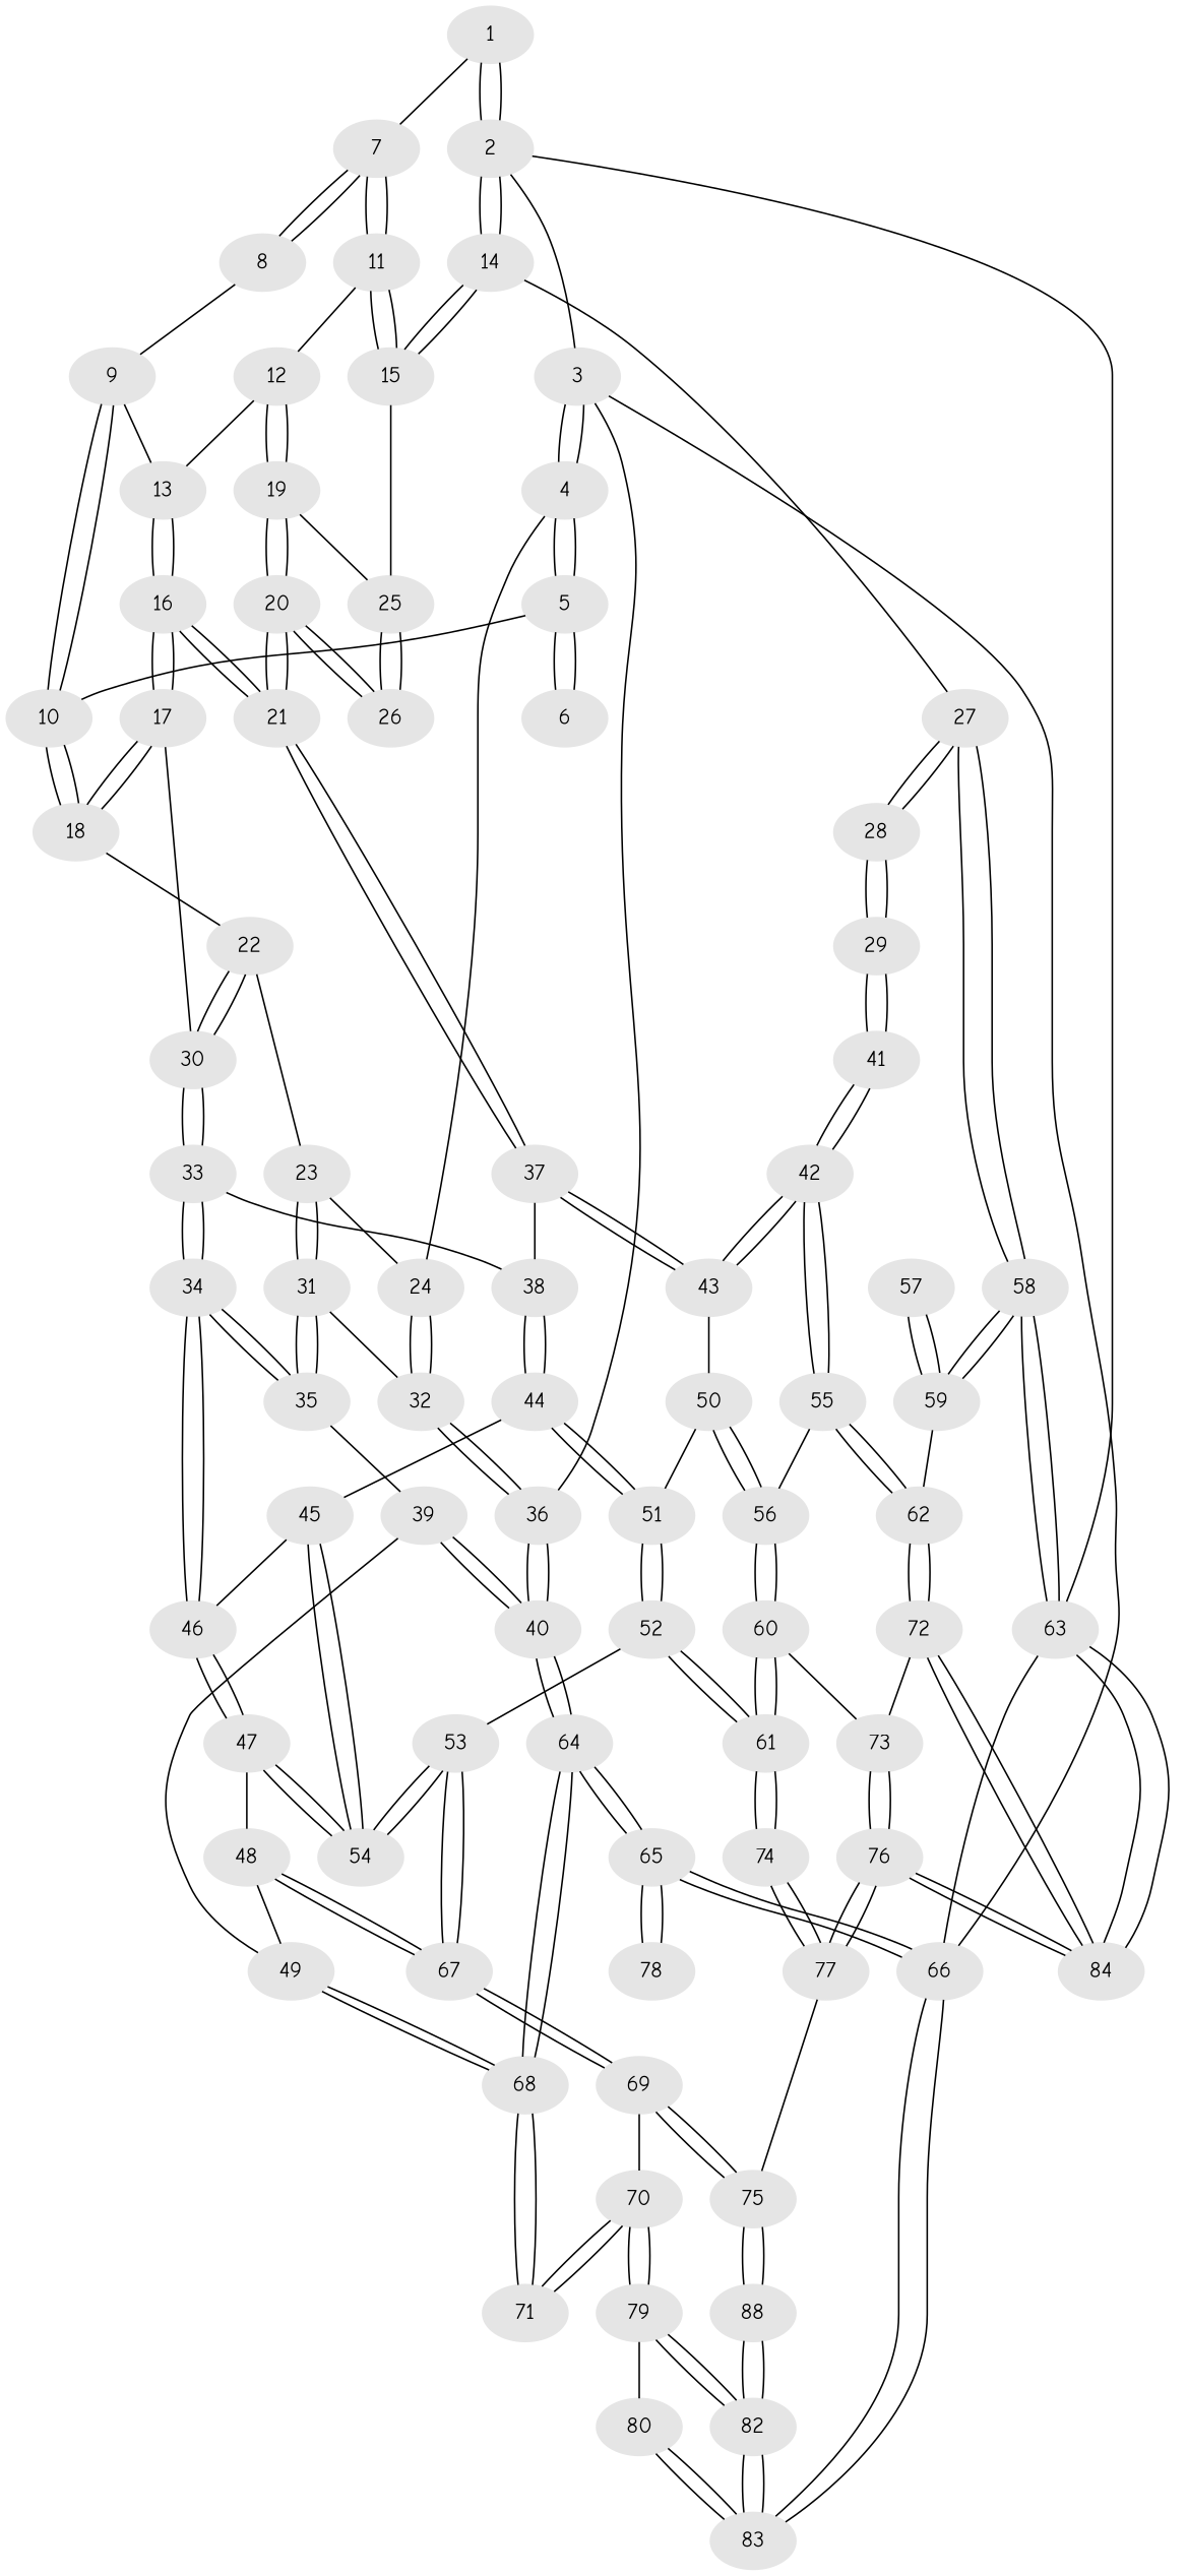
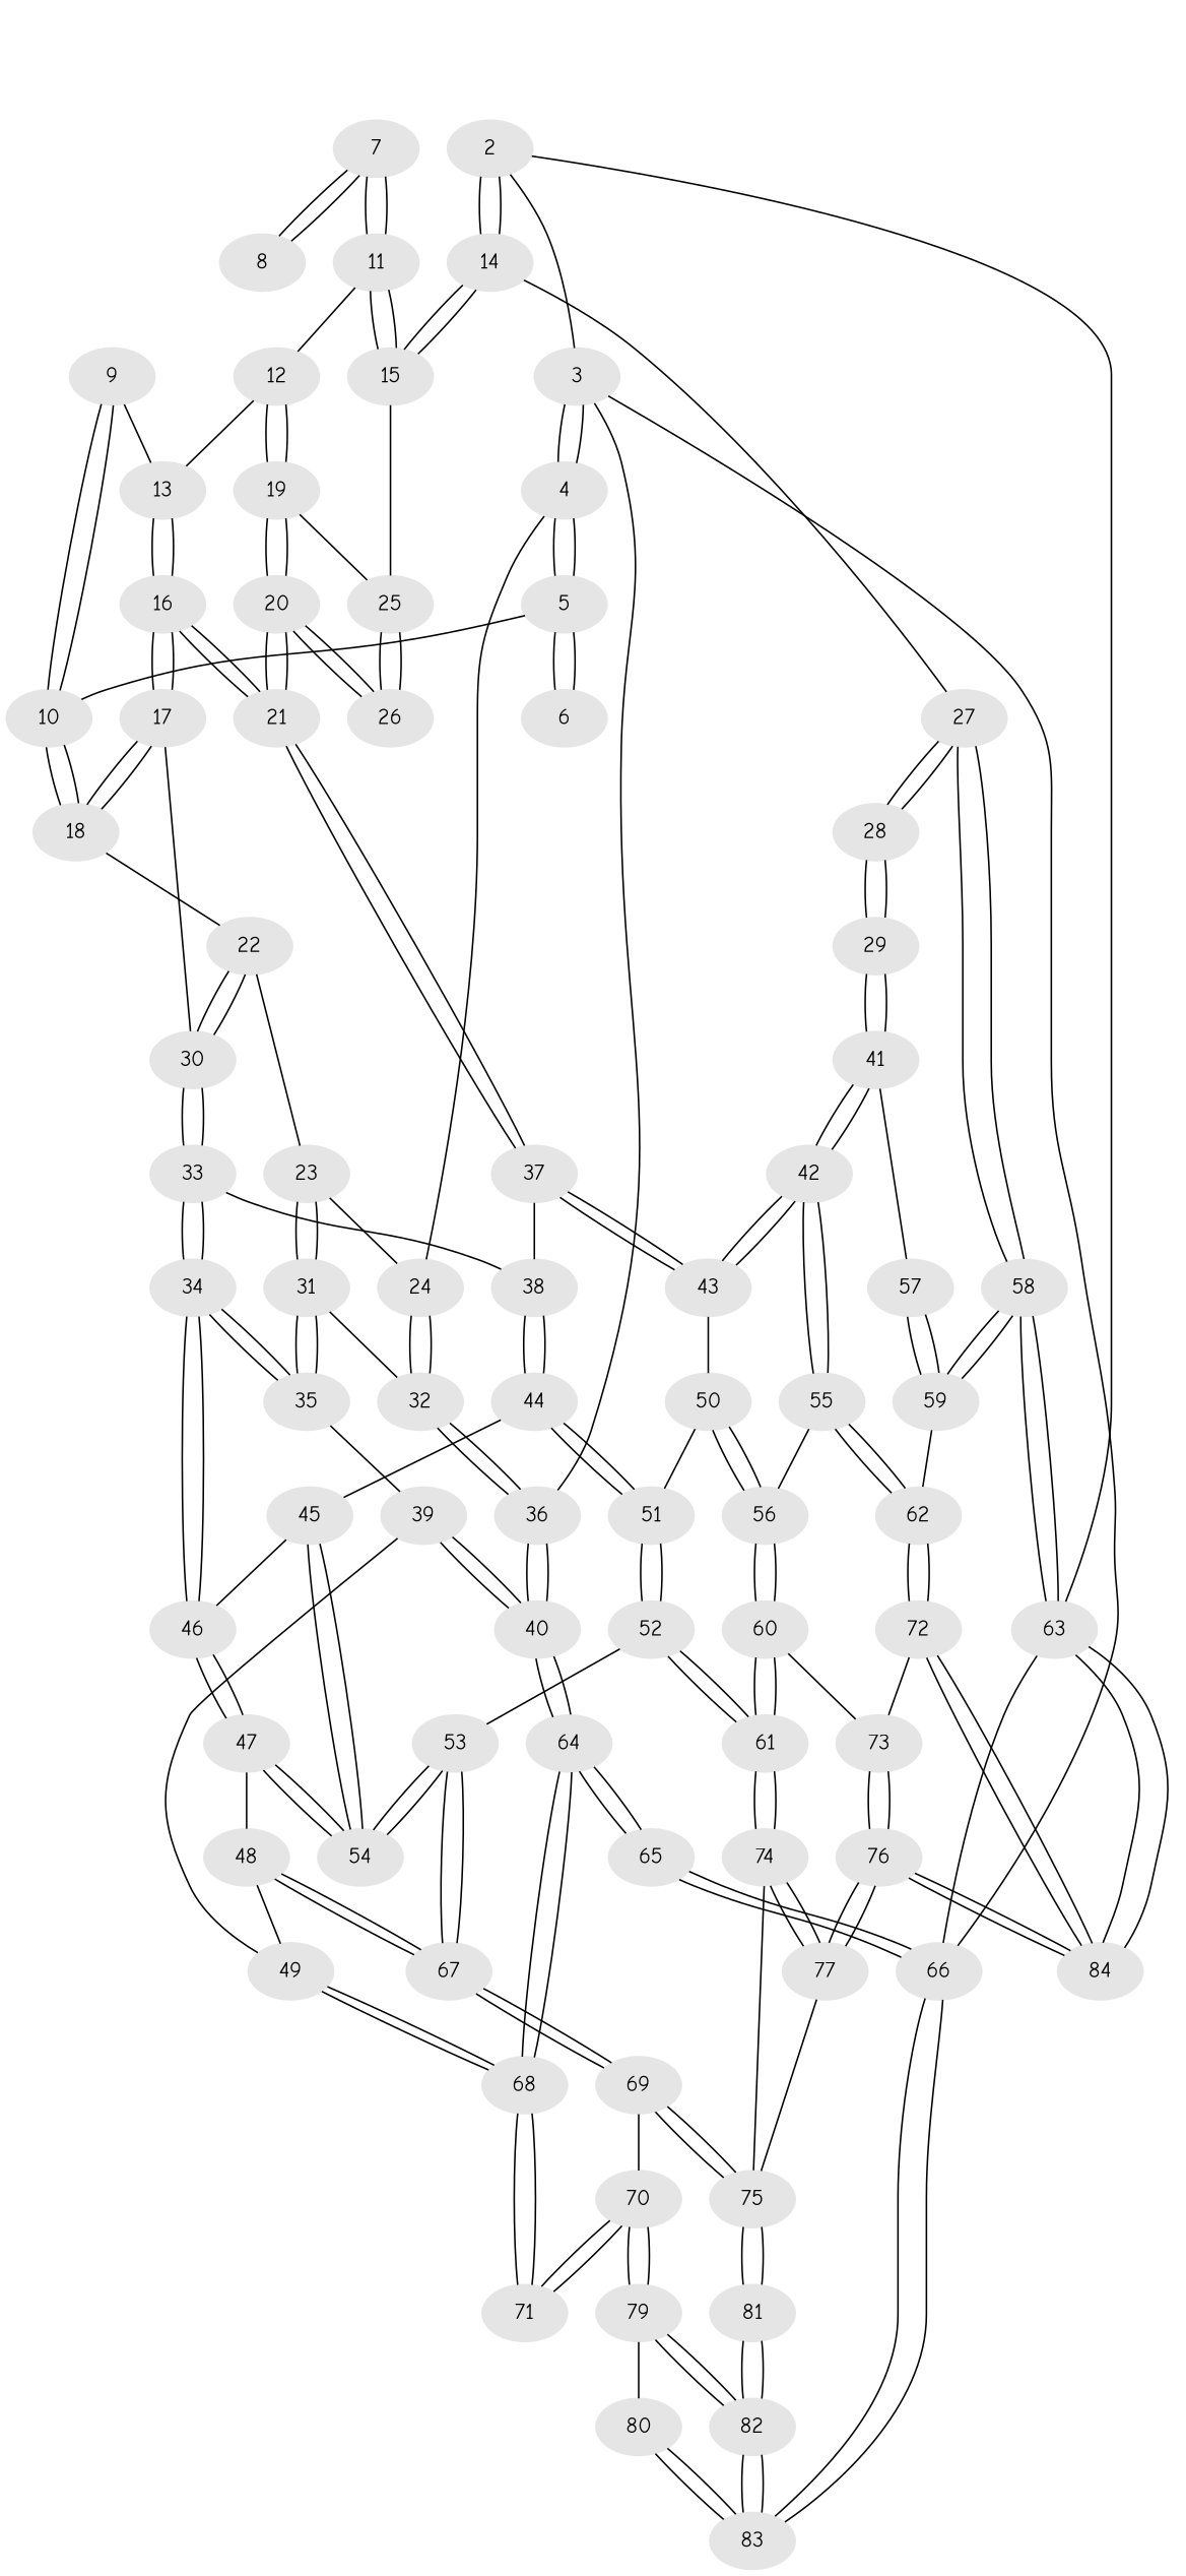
  graph {
    fontname="Comic Neue"
    node [color=gray90 fontname="Comic Neue" style=filled]
    edge [fontname="Comic Neue"]
-   1
    2
    7
    3
    14
    63
    8
    11
    4
    36
    66
    15
    27
    84
    5
    24
    40
    83
    6
    10
    32
    18
    9
    12
    13
    16
    22
    19
    25
    20
    17
    21
    28
    58
    26
    30
    37
    33
    23
    38
    43
    31
    35
    29
    41
    59
    42
    57
    34
    39
    46
    44
    47
    49
    64
    50
    45
    51
    68
    65
    55
    56
    62
    54
    52
    48
    67
    69
    71
    60
    53
    61
    74
    72
    73
    76
    75
    77
-   78
    70
    79
-   81 [label=88]
+   81
    80
    82
-   1 -- 2
-   1 -- 2
-   1 -- 7
    2 -- 3
    2 -- 14
    2 -- 14
    2 -- 63
    7 -- 8
    7 -- 8
    7 -- 11
    7 -- 11
    3 -- 4
    3 -- 4
    3 -- 36
    3 -- 66
    14 -- 15
    14 -- 15
    14 -- 27
    63 -- 66
    63 -- 84
    63 -- 84
-   8 -- 9
    11 -- 15
    11 -- 15
    11 -- 12
    4 -- 5
    4 -- 5
    4 -- 24
    36 -- 40
    36 -- 40
    66 -- 83
    66 -- 83
    15 -- 25
    27 -- 28
    27 -- 28
    27 -- 58
    27 -- 58
    5 -- 6
    5 -- 6
    5 -- 10
    24 -- 32
    24 -- 32
    40 -- 64
    40 -- 64
    10 -- 18
    10 -- 18
    32 -- 36
    32 -- 36
    18 -- 22
    9 -- 10
    9 -- 10
    9 -- 13
    12 -- 13
    12 -- 19
    12 -- 19
    13 -- 16
    13 -- 16
    16 -- 17
    16 -- 17
    16 -- 21
    16 -- 21
    22 -- 30
    22 -- 30
    22 -- 23
    19 -- 25
    19 -- 20
    19 -- 20
    25 -- 26
    25 -- 26
    20 -- 21
    20 -- 21
    20 -- 26
    20 -- 26
    17 -- 18
    17 -- 18
    17 -- 30
    21 -- 37
    21 -- 37
    28 -- 29
    28 -- 29
    58 -- 63
    58 -- 63
    58 -- 59
    58 -- 59
    30 -- 33
    30 -- 33
    37 -- 38
    37 -- 43
    37 -- 43
    33 -- 38
    33 -- 34
    33 -- 34
    23 -- 24
    23 -- 31
    23 -- 31
    38 -- 44
    38 -- 44
    43 -- 50
    31 -- 32
    31 -- 35
    31 -- 35
    35 -- 39
    29 -- 41
    29 -- 41
    41 -- 42
    41 -- 42
+   41 -- 57
    59 -- 62
    42 -- 43
    42 -- 43
    42 -- 55
    42 -- 55
    57 -- 59
    57 -- 59
    34 -- 35
    34 -- 35
    34 -- 46
    34 -- 46
    39 -- 40
    39 -- 40
    39 -- 49
    46 -- 47
    46 -- 47
    44 -- 45
    44 -- 51
    44 -- 51
    47 -- 54
    47 -- 54
    47 -- 48
    49 -- 68
    49 -- 68
    64 -- 68
    64 -- 68
    64 -- 65
    64 -- 65
    50 -- 51
    50 -- 56
    50 -- 56
    45 -- 46
    45 -- 54
    45 -- 54
    51 -- 52
    51 -- 52
    68 -- 71
    68 -- 71
    65 -- 66
    65 -- 66
-   65 -- 78
-   65 -- 78
    55 -- 56
    55 -- 62
    55 -- 62
    56 -- 60
    56 -- 60
    62 -- 72
    62 -- 72
    52 -- 53
    52 -- 61
    52 -- 61
    48 -- 49
    48 -- 67
    48 -- 67
    67 -- 69
    67 -- 69
    69 -- 75
    69 -- 75
    69 -- 70
    60 -- 61
    60 -- 61
    60 -- 73
    53 -- 54
    53 -- 54
    53 -- 67
    53 -- 67
    61 -- 74
    61 -- 74
+   74 -- 75
    74 -- 77
    74 -- 77
    72 -- 84
    72 -- 84
    72 -- 73
    73 -- 76
    73 -- 76
    76 -- 84
    76 -- 84
    76 -- 77
    76 -- 77
    75 -- 81
    75 -- 81
    77 -- 75
    70 -- 71
    70 -- 71
    70 -- 79
    70 -- 79
    79 -- 80
    79 -- 82
    79 -- 82
    81 -- 82
    81 -- 82
    80 -- 83
    80 -- 83
    82 -- 83
    82 -- 83
  }
